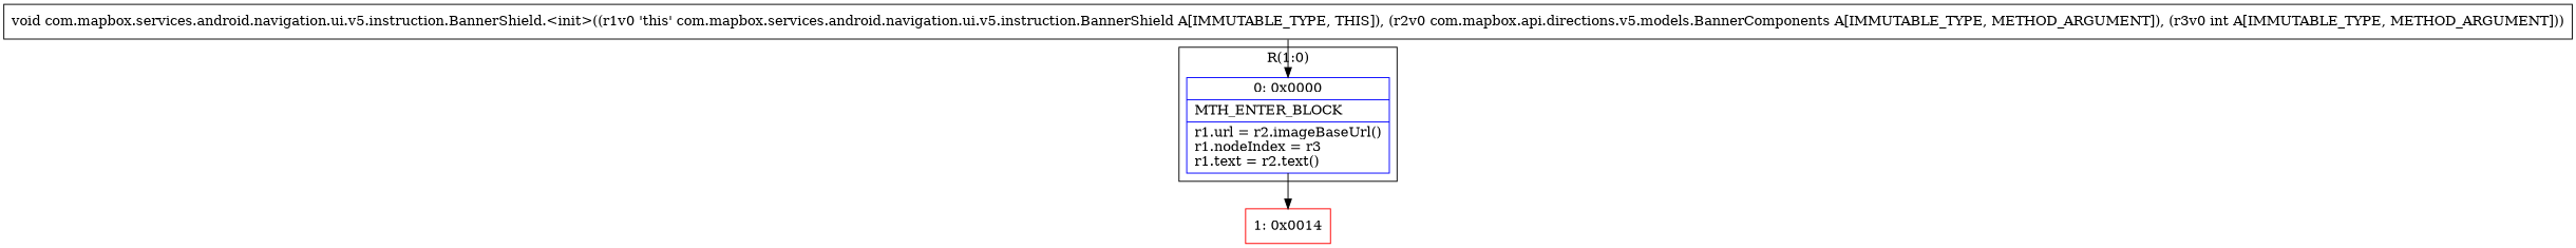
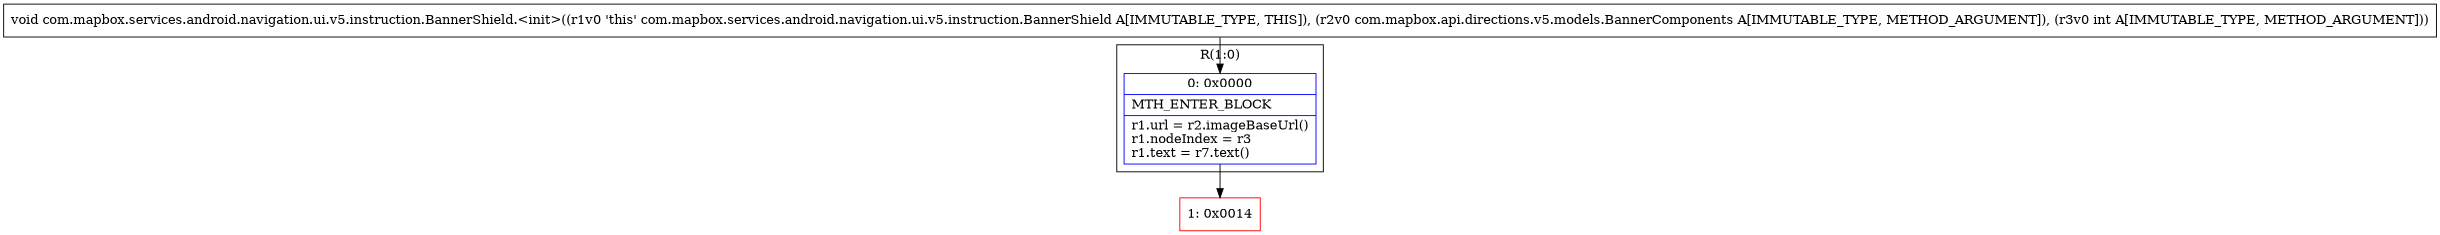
  digraph {
    node [shape=record]
-   n1 [color=blue label="{0\:\ 0x0000|MTH_ENTER_BLOCK\l|r1.url = r2.imageBaseUrl()\lr1.nodeIndex = r3\lr1.text = r2.text()\l}"]
+   n1 [color=blue label="{0\:\ 0x0000|MTH_ENTER_BLOCK\l|r1.url = r2.imageBaseUrl()\lr1.nodeIndex = r3\lr1.text = r7.text()\l}"]
    n2 [color=red label="{1\:\ 0x0014}"]
    n3 [label="{void com.mapbox.services.android.navigation.ui.v5.instruction.BannerShield.\<init\>((r1v0 'this' com.mapbox.services.android.navigation.ui.v5.instruction.BannerShield A[IMMUTABLE_TYPE, THIS]), (r2v0 com.mapbox.api.directions.v5.models.BannerComponents A[IMMUTABLE_TYPE, METHOD_ARGUMENT]), (r3v0 int A[IMMUTABLE_TYPE, METHOD_ARGUMENT])) }"]
    subgraph cluster_1 {
      label="R(1:0)"
      n1
    }
    n1 -> n2
    n3 -> n1
  }
